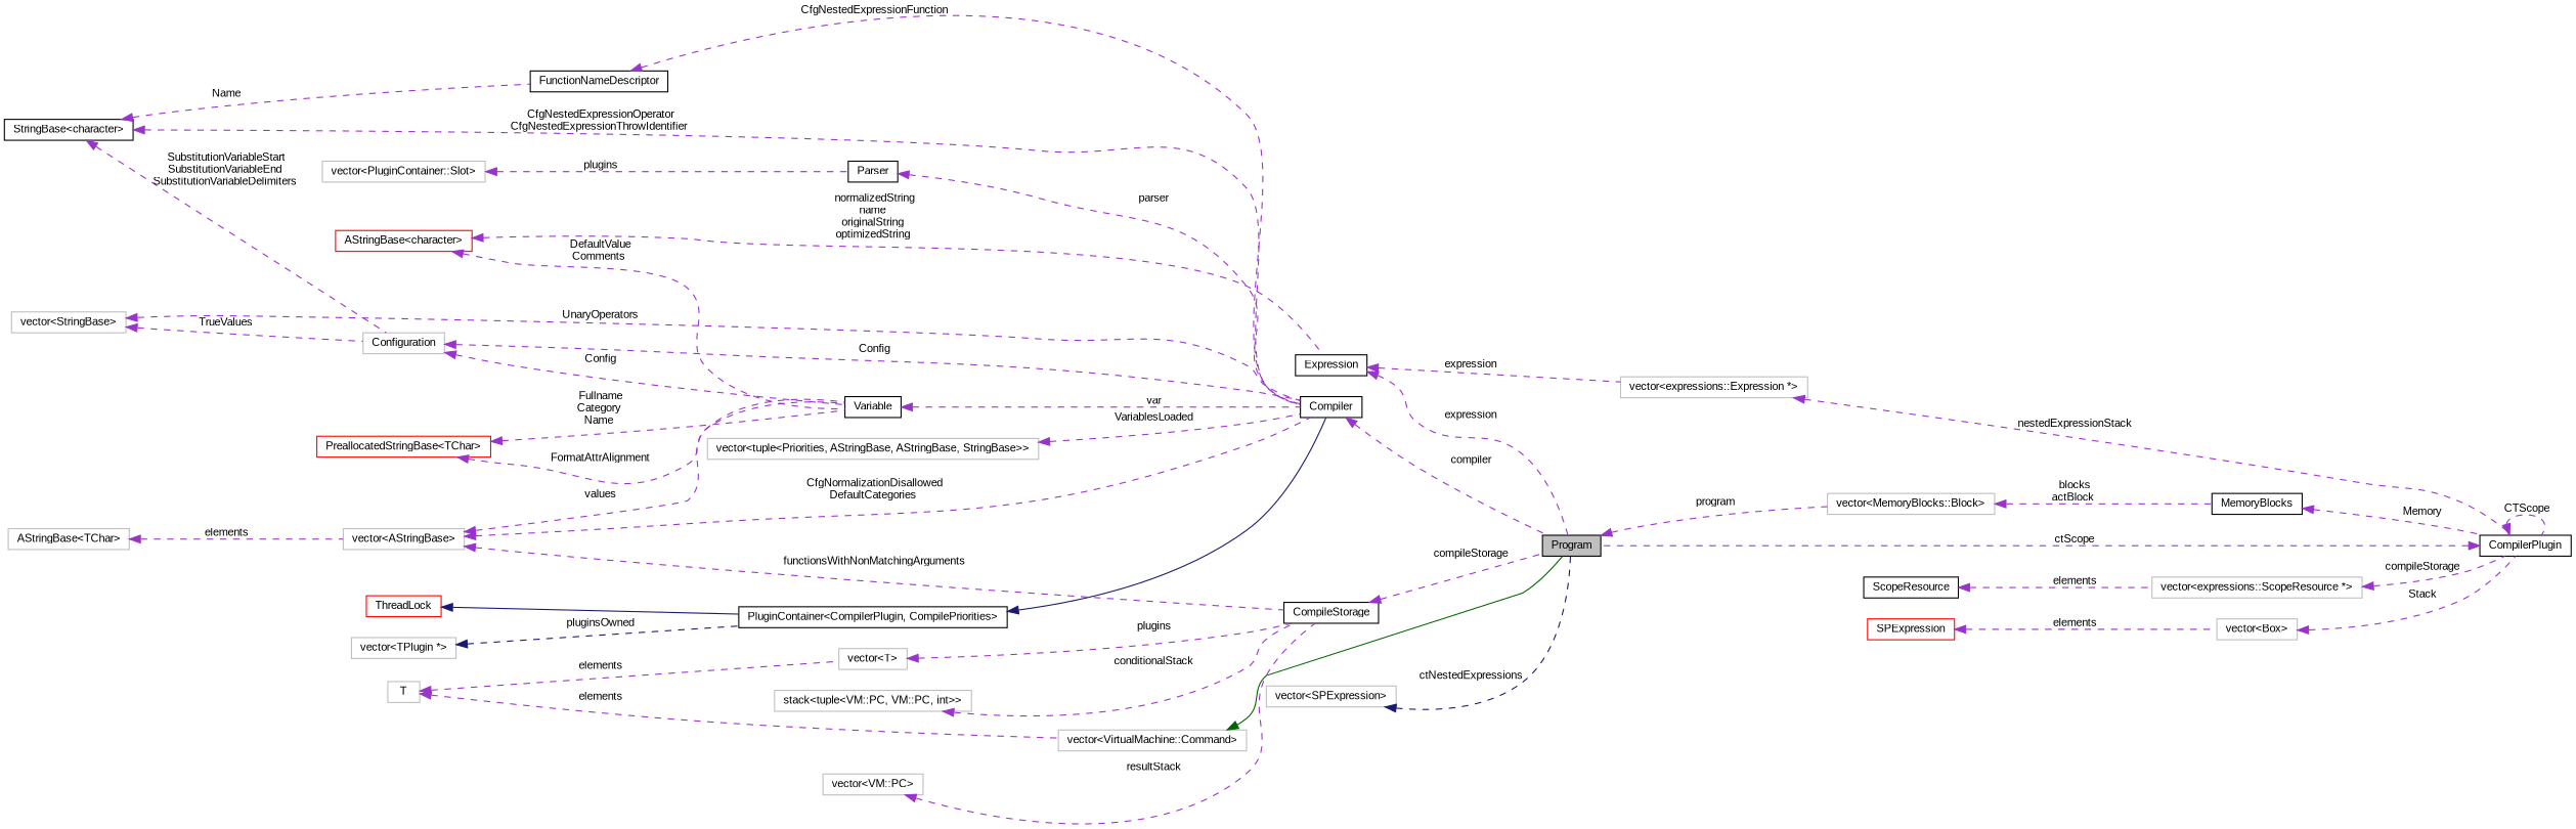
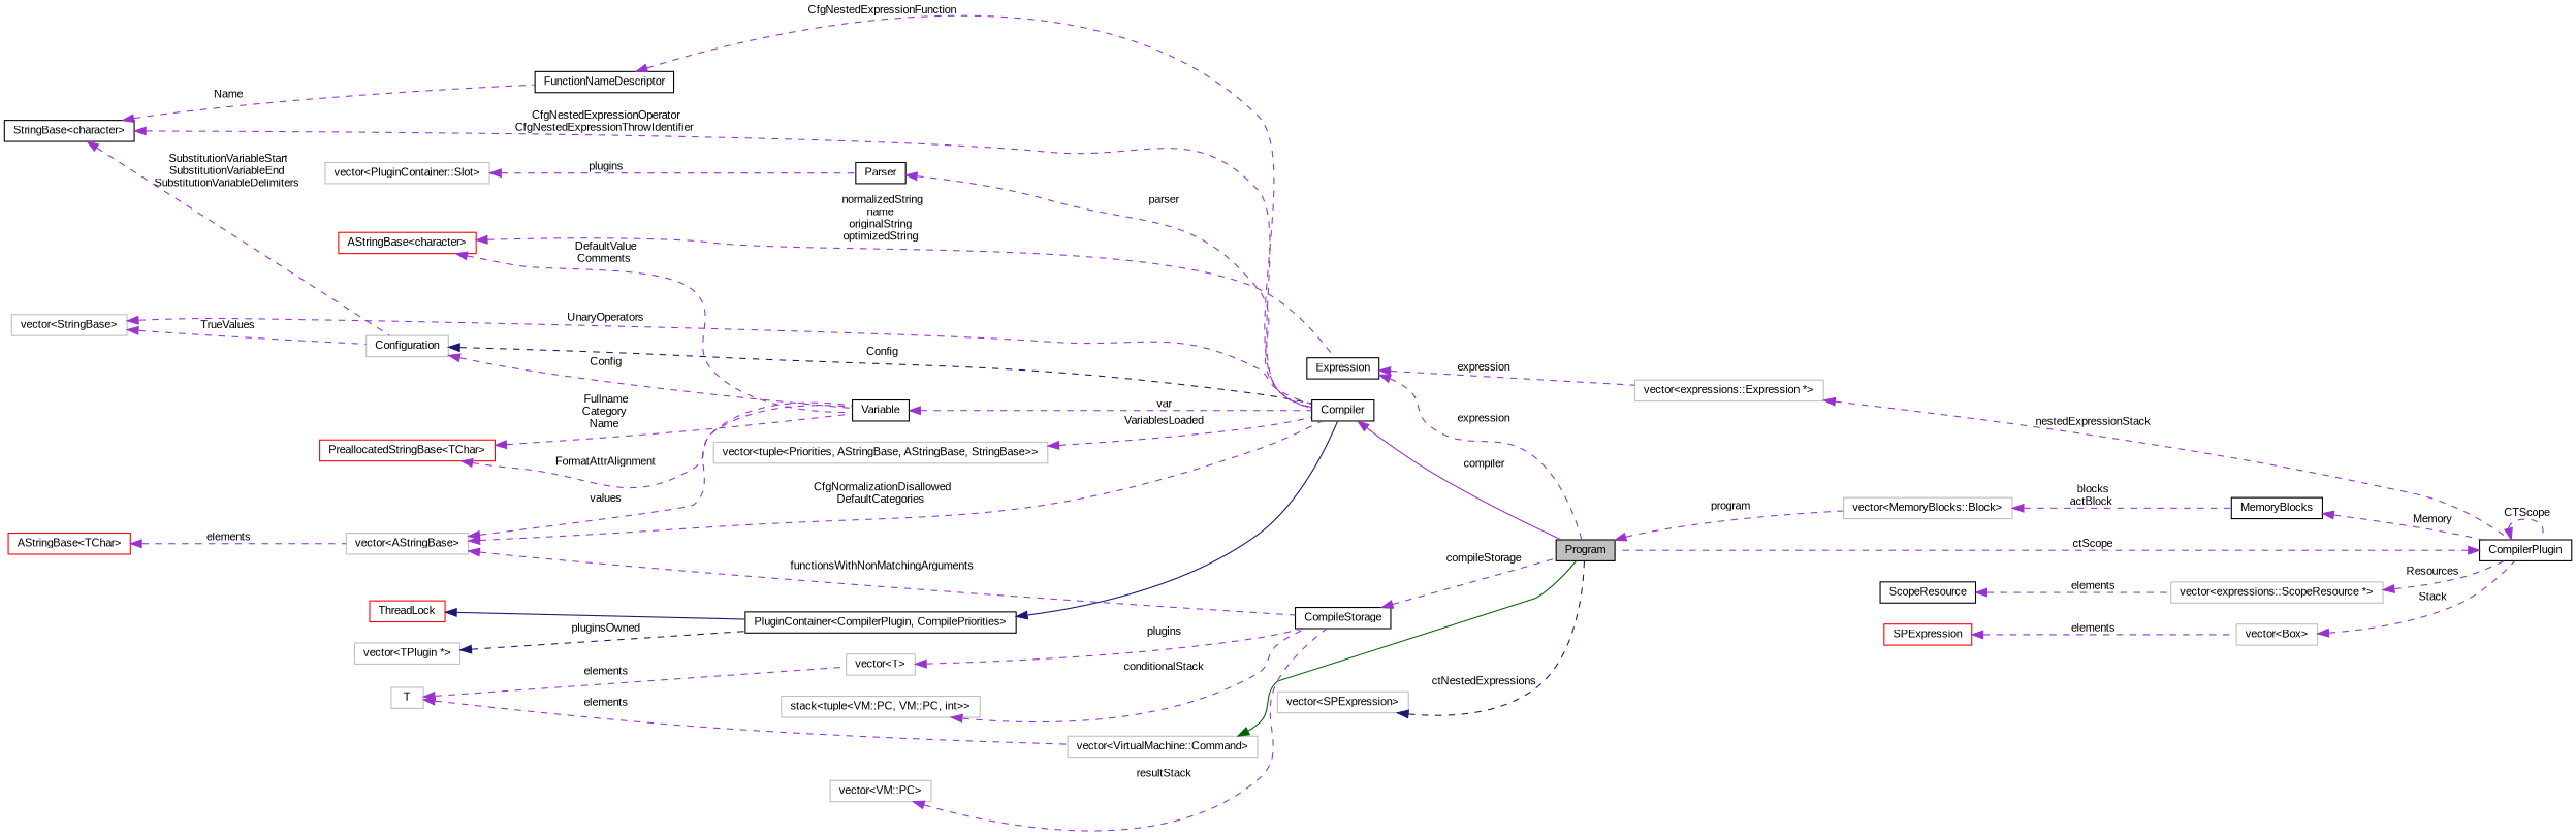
  digraph {
    fontname="Liberation Sans"
    rankdir=LR
    node [color=grey75 fillcolor=white fontname="Liberation Sans" fontsize=10 shape=record style=filled]
    edge [color=darkorchid3 dir=back fontname="Liberation Sans" fontsize=10 labelfontname=Helvetica labelfontsize=10 style=dashed]
    n1 [color=black fillcolor=grey75 fontcolor=black height=0.2 label=Program width=0.4]
    n2 [height=0.2 label="vector\<MemoryBlocks::Block\>" width=0.4]
    n3 [color=black height=0.2 label=Expression width=0.4]
    n4 [height=0.2 label="vector\<expressions::Expression *\>" width=0.4]
    n5 [height=0.2 label="vector\<VirtualMachine::Command\>" width=0.4]
    n6 [color=black height=0.2 label="PluginContainer\<CompilerPlugin, CompilePriorities\>" width=0.4]
    n7 [color=black height=0.2 label=Compiler width=0.4]
    n8 [height=0.2 label="vector\<TPlugin *\>" width=0.4]
    n9 [height=0.2 label="vector\<PluginContainer::Slot\>" width=0.4]
    n10 [color=black height=0.2 label=Parser width=0.4]
    n11 [height=0.2 label="vector\<AStringBase\>" width=0.4]
    n12 [color=black height=0.2 label=Variable width=0.4]
    n13 [color=black height=0.2 label=CompileStorage width=0.4]
    n14 [height=0.2 label="vector\<StringBase\>" width=0.4]
    n15 [height=0.2 label=Configuration width=0.4]
    n16 [height=0.2 label="vector\<tuple\<Priorities, AStringBase, AStringBase, StringBase\>\>" width=0.4]
    n17 [color=black height=0.2 label=MemoryBlocks width=0.4]
    n18 [color=black height=0.2 label=CompilerPlugin width=0.4]
    n19 [height=0.2 label="vector\<expressions::ScopeResource *\>" width=0.4]
    n20 [height=0.2 label="vector\<Box\>" width=0.4]
    n21 [height=0.2 label="vector\<SPExpression\>" width=0.4]
    n22 [height=0.2 label="stack\<tuple\<VM::PC, VM::PC, int\>\>" width=0.4]
    n23 [height=0.2 label="vector\<VM::PC\>" width=0.4]
    n24 [height=0.2 label="vector\<T\>" width=0.4]
    n25 [color=black height=0.2 label="StringBase\<character\>" width=0.4]
    n26 [color=black height=0.2 label=FunctionNameDescriptor width=0.4]
-   n27 [height=0.2 label="AStringBase\<TChar\>" width=0.4]
+   n27 [color=red height=0.2 label="AStringBase\<TChar\>" width=0.4]
    n28 [color=red height=0.2 label="AStringBase\<character\>" width=0.4]
    n29 [color=red height=0.2 label="PreallocatedStringBase\<TChar\>" width=0.4]
    n30 [height=0.2 label=T width=0.4]
    n31 [color=red height=0.2 label=ThreadLock width=0.4]
    n32 [color=black height=0.2 label=ScopeResource width=0.4]
    n33 [color=red height=0.2 label=SPExpression width=0.4]
    n1 -> n2 [label=" program"]
    n2 -> n17 [label=" blocks\nactBlock"]
    n3 -> n1 [label=" expression"]
    n3 -> n4 [label=" expression"]
    n4 -> n18 [label=" nestedExpressionStack"]
    n5 -> n1 [color=darkgreen style=solid]
    n6 -> n7 [color=midnightblue style=solid]
-   n7 -> n1 [label=" compiler"]
+   n7 -> n1 [label=" compiler" style=solid]
    n8 -> n6 [color=midnightblue label=" pluginsOwned"]
    n9 -> n10 [label=" plugins"]
    n10 -> n7 [label=" parser"]
    n11 -> n7 [label=" CfgNormalizationDisallowed\nDefaultCategories"]
    n11 -> n12 [label=" values"]
    n11 -> n13 [label=" functionsWithNonMatchingArguments"]
    n12 -> n7 [label=" var"]
    n13 -> n1 [label=" compileStorage"]
    n14 -> n7 [label=" UnaryOperators"]
    n14 -> n15 [label=" TrueValues"]
-   n15 -> n7 [label=" Config"]
+   n15 -> n7 [color=midnightblue label=" Config"]
    n15 -> n12 [label=" Config"]
    n16 -> n7 [label=" VariablesLoaded"]
    n17 -> n18 [label=" Memory"]
    n18 -> n1 [label=" ctScope"]
    n18 -> n18 [label=" CTScope"]
-   n19 -> n18 [label=" compileStorage"]
+   n19 -> n18 [label=" Resources"]
    n20 -> n18 [label=" Stack"]
    n21 -> n1 [color=midnightblue label=" ctNestedExpressions"]
    n22 -> n13 [label=" conditionalStack"]
    n23 -> n13 [label=" resultStack"]
    n24 -> n13 [label=" plugins"]
    n25 -> n7 [label=" CfgNestedExpressionOperator\nCfgNestedExpressionThrowIdentifier"]
    n25 -> n15 [label=" SubstitutionVariableStart\nSubstitutionVariableEnd\nSubstitutionVariableDelimiters"]
    n25 -> n26 [label=" Name"]
    n26 -> n7 [label=" CfgNestedExpressionFunction"]
    n27 -> n11 [label=" elements"]
    n28 -> n3 [label=" normalizedString\nname\noriginalString\noptimizedString"]
    n28 -> n12 [label=" DefaultValue\nComments"]
    n29 -> n12 [label=" FormatAttrAlignment"]
    n29 -> n12 [label=" Fullname\nCategory\nName"]
    n30 -> n5 [label=" elements"]
    n30 -> n24 [label=" elements"]
    n31 -> n6 [color=midnightblue style=solid]
    n32 -> n19 [label=" elements"]
    n33 -> n20 [label=" elements"]
  }
